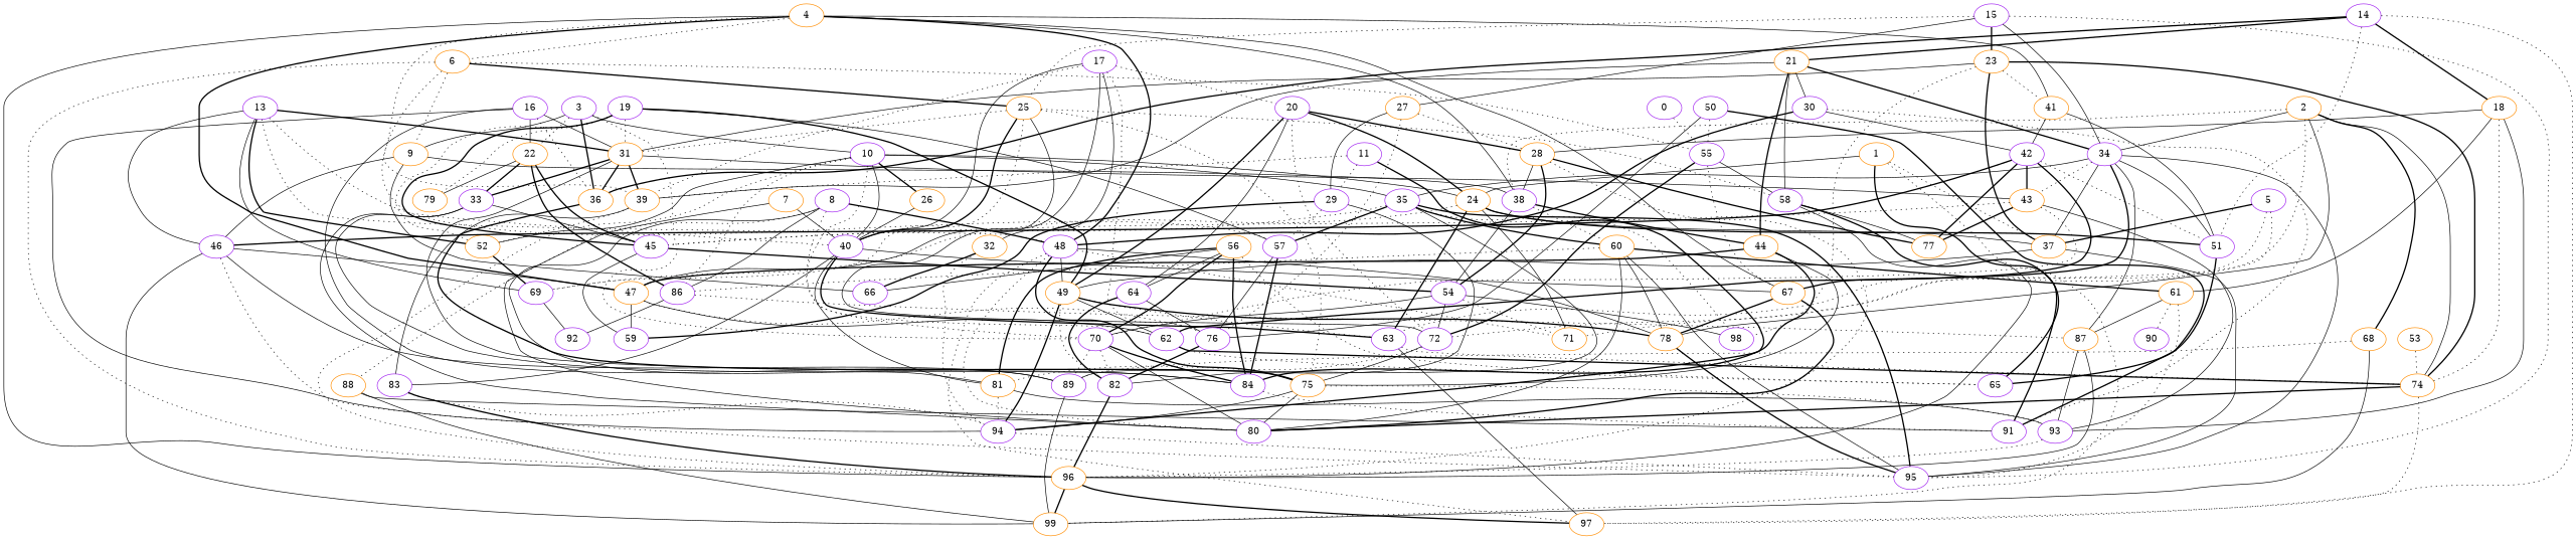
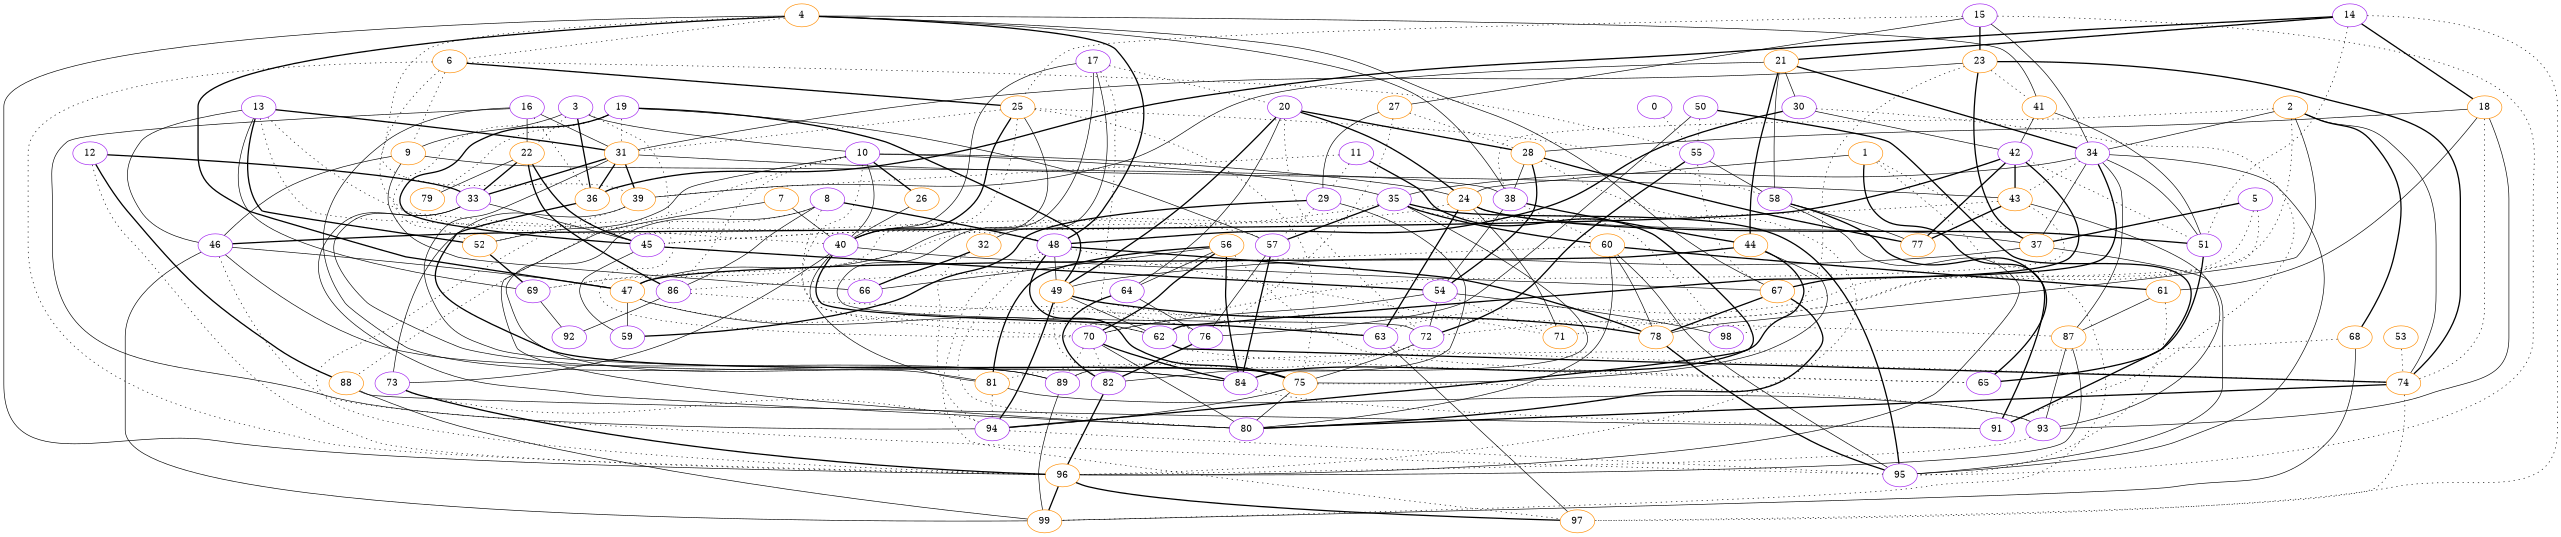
  strict graph {
    node [color=purple]
    edge [is_available=True prob=1.0 style=solid]
    0
    55
    72
    67 [color=darkorange]
    58
    1 [color=darkorange]
    24 [color=darkorange]
    37 [color=darkorange]
    65
    99 [color=darkorange]
    63
    71 [color=darkorange]
    69
    51
    95
    49 [color=darkorange]
    2 [color=darkorange]
    34
    38
    68 [color=darkorange]
    74 [color=darkorange]
    78 [color=darkorange]
    35
    43 [color=darkorange]
    87 [color=darkorange]
    44 [color=darkorange]
    54
    60 [color=darkorange]
    89
    81 [color=darkorange]
    75 [color=darkorange]
    80
    97 [color=darkorange]
    9 [color=darkorange]
    3
    10
    22 [color=darkorange]
    36 [color=darkorange]
    70
    46
    66
    96 [color=darkorange]
    40
    86
    26 [color=darkorange]
    52 [color=darkorange]
    33
    45
    79 [color=darkorange]
    82
    84
    4 [color=darkorange]
    6 [color=darkorange]
    41 [color=darkorange]
    47 [color=darkorange]
    48
    39 [color=darkorange]
    25 [color=darkorange]
    42
    62
    76
    59
    5
    31 [color=darkorange]
-   83
+   83 [label=73]
    7 [color=darkorange]
    8
    88 [color=darkorange]
    94
    93
    92
    91
    57
    98
    11
    29
+   12
    13
    14
    18 [color=darkorange]
    21 [color=darkorange]
    28 [color=darkorange]
    61 [color=darkorange]
    30
    15
    23 [color=darkorange]
    27 [color=darkorange]
    16
    17
    20
    32 [color=darkorange]
    64
    77 [color=darkorange]
-   90
    19
    50
    53 [color=darkorange]
    56 [color=darkorange]
    0 -- 55 [style=dotted]
    55 -- 72 [prob=0.536778638123 style=bold]
    55 -- 67 [prob=0.320570489165 style=dotted]
    55 -- 58 [prob=0.76864364699]
    72 -- 81 [prob=0.461362859088 style=dotted]
    72 -- 75 [prob=0.208977354508]
    67 -- 78 [prob=0.607306833396 style=bold]
    67 -- 80 [prob=0.533987679758 style=bold]
    58 -- 96 [prob=0.0400489925116]
    58 -- 91 [prob=0.142091877448 style=bold]
    58 -- 77
    1 -- 24 [prob=0.136921612542]
    1 -- 37 [prob=0.86422540453 style=dotted]
    1 -- 65 [prob=0.863105684331 style=bold]
    1 -- 99 [prob=0.791209154608 style=dotted]
    24 -- 37 [prob=0.539238702591]
    24 -- 63 [prob=0.555895261176 style=bold]
    24 -- 71
    24 -- 69 [prob=0.818336216033 style=dotted]
    24 -- 51 [prob=0.490830928771 style=bold]
    37 -- 95 [prob=0.152250360594]
    37 -- 49 [prob=0.0380284244804]
    63 -- 74 [style=dotted]
    63 -- 97 [prob=0.720254190967]
    69 -- 92 [prob=0.349632153305]
    51 -- 65 [prob=0.557004178698 style=bold]
    49 -- 63 [prob=0.30572026444 style=dotted]
    49 -- 78 [prob=0.744114240381 style=bold]
    49 -- 82 [prob=0.759638444733 style=dotted]
    49 -- 62 [prob=0.468571781423]
    49 -- 94 [style=bold]
    2 -- 72 [prob=0.0533973260992 style=dotted]
    2 -- 34 [prob=0.653628062929]
    2 -- 38 [prob=0.482105579315 style=dotted]
    2 -- 68 [prob=0.655922387925 style=bold]
    2 -- 74
    2 -- 78 [prob=0.882527030035]
    34 -- 67 [style=bold]
    34 -- 37 [prob=0.700550319813]
    34 -- 51 [prob=0.205979513514]
    34 -- 95 [prob=0.799214327599]
    34 -- 35 [prob=0.641174302155]
    34 -- 43 [prob=0.880894792163 style=dotted]
    34 -- 87 [prob=0.118106098653]
    38 -- 44 [style=bold]
    38 -- 54 [prob=0.570719235014]
    38 -- 60 [prob=0.372972514653 style=dotted]
    68 -- 99 [prob=0.104500891015]
    68 -- 89 [prob=0.702031998275 style=dotted]
    74 -- 80 [prob=0.527179958664 style=bold]
    74 -- 97 [style=dotted]
    78 -- 95 [style=bold]
    35 -- 95 [style=bold]
    35 -- 60 [style=bold]
    35 -- 89 [prob=0.69822620508]
    35 -- 45 [prob=0.0894135801413 style=dotted]
    35 -- 57 [prob=0.986807319862 style=bold]
    35 -- 98 [prob=0.138232495366 style=dotted]
    43 -- 70 [style=dotted]
    43 -- 45 [prob=0.420244288156 style=dotted]
    43 -- 93 [prob=0.389285961858]
    43 -- 77 [style=bold]
    87 -- 96 [prob=0.822036013962]
    87 -- 93 [prob=0.907998208661]
    44 -- 75 [prob=0.0562235892113]
    44 -- 84 [prob=0.947428513928 style=bold]
    44 -- 47 [prob=0.889226908857 style=bold]
    54 -- 72
    54 -- 71 [style=dotted]
    54 -- 70 [prob=0.624278615682]
    54 -- 98 [prob=0.627244200838]
    60 -- 95 [prob=0.373638644202]
    60 -- 78 [prob=0.127762231201]
    60 -- 80 [prob=0.60039359671]
    60 -- 86 [style=dotted]
    60 -- 61 [style=bold]
    89 -- 99 [prob=0.883720333999]
    81 -- 94 [style=dotted]
    81 -- 93 [prob=0.697476695918]
    75 -- 80 [prob=0.992395940994]
    75 -- 94
    75 -- 93 [prob=0.178542469806 style=dotted]
    9 -- 38 [prob=0.883459881983]
    9 -- 46 [prob=0.799802440791]
    9 -- 66 [prob=0.256844185067]
    3 -- 9 [prob=0.969235686064]
    3 -- 10 [prob=0.714349645657]
    3 -- 22 [prob=0.671235293769 style=dotted]
    3 -- 36 [style=bold]
    3 -- 70 [prob=0.559836361163 style=dotted]
    10 -- 24 [prob=0.86100384178]
    10 -- 35
    10 -- 70 [prob=0.706229002368 style=dotted]
    10 -- 96 [prob=0.371956293461 style=dotted]
    10 -- 40 [prob=0.412846530351]
    10 -- 86 [prob=0.297687461138 style=dotted]
    10 -- 26 [style=bold]
    10 -- 52 [prob=0.614947478362]
    22 -- 86 [style=bold]
    22 -- 33 [style=bold]
    22 -- 45 [prob=0.235987342587 style=bold]
    22 -- 79 [prob=0.791871288691]
    36 -- 75 [style=bold]
    70 -- 89 [prob=0.106754038534 style=dotted]
    70 -- 80 [prob=0.782093626843]
    70 -- 82 [prob=0.426733203352 style=dotted]
    70 -- 84 [prob=0.40197614393 style=bold]
    46 -- 99 [prob=0.39488768171]
    46 -- 95 [prob=0.416789311204 style=dotted]
    46 -- 89
    46 -- 47 [prob=0.763270517755]
    96 -- 99 [prob=0.801003182647 style=bold]
    96 -- 97 [style=bold]
    40 -- 67 [prob=0.19271125825]
    40 -- 63 [style=bold]
    40 -- 81 [prob=0.788979636268]
    40 -- 83
    86 -- 87 [prob=0.313092390287 style=dotted]
    86 -- 92
    26 -- 40 [prob=0.135775400312]
    52 -- 69 [style=bold]
    33 -- 80 [prob=0.568814909499]
    33 -- 45 [prob=0.606017782488]
    33 -- 84 [prob=0.554743704187]
    45 -- 54 [prob=0.647386682867 style=bold]
    45 -- 59 [prob=0.059448484472]
    82 -- 96 [prob=0.932312998466 style=bold]
    84 -- 91 [prob=0.495052684872 style=dotted]
    4 -- 67 [prob=0.860416094319]
    4 -- 38
    4 -- 96 [prob=0.150507121547]
    4 -- 6 [prob=0.598865224564 style=dotted]
    4 -- 41 [prob=0.809719691215]
    4 -- 47 [style=bold]
    4 -- 48 [prob=0.644985340578 style=bold]
    4 -- 39 [prob=0.150394866617 style=dotted]
    6 -- 55 [prob=0.632707404926 style=dotted]
    6 -- 9 [style=dotted]
    6 -- 96 [prob=0.808738060304 style=dotted]
    6 -- 40 [prob=0.541909461163 style=dotted]
    6 -- 25 [style=bold]
    41 -- 51 [prob=0.612185333844]
    41 -- 42
    47 -- 62 [prob=0.841708597012]
    47 -- 76 [prob=0.0445228880317 style=dotted]
    47 -- 59
    48 -- 71 [style=dotted]
    48 -- 49 [prob=0.184589155683]
-   48 -- 78
+   48 -- 78 [style=bold]
    48 -- 75 [prob=0.0702201089786 style=bold]
    48 -- 80 [prob=0.955909499198 style=dotted]
    48 -- 97 [prob=0.376290566845 style=dotted]
    39 -- 52 [style=dotted]
    39 -- 83 [prob=0.858406715713]
    25 -- 58 [prob=0.679966533929 style=dotted]
    25 -- 69 [prob=0.71875413143 style=dotted]
    25 -- 75 [prob=0.351666299468 style=dotted]
    25 -- 40 [prob=0.541482320852 style=bold]
    25 -- 47 [prob=0.207218683142]
    25 -- 31 [prob=0.462386782547 style=dotted]
    42 -- 51 [style=dotted]
    42 -- 43 [prob=0.937037132937 style=bold]
    42 -- 46 [prob=0.771762660943 style=bold]
    42 -- 62 [prob=0.367731945282 style=bold]
    42 -- 77 [prob=0.252636453199 style=bold]
    62 -- 65 [prob=0.897271824595 style=dotted]
    62 -- 74 [prob=0.100109696918 style=bold]
    76 -- 82 [prob=0.109588551554 style=bold]
    5 -- 37 [prob=0.725452312041 style=bold]
    5 -- 63 [prob=0.985883840459 style=dotted]
    5 -- 71 [prob=0.635679380506 style=dotted]
    31 -- 43 [prob=0.405017974908]
    31 -- 36 [style=bold]
    31 -- 33 [prob=0.552137917604 style=bold]
    31 -- 84
    31 -- 39 [prob=0.494814613938 style=bold]
    83 -- 96 [prob=0.263636373929 style=bold]
    83 -- 94 [prob=0.799646719818 style=dotted]
    7 -- 80 [prob=0.918278370877]
    7 -- 40
    8 -- 81 [prob=0.980467575773]
    8 -- 86 [prob=0.0974434215714]
    8 -- 48 [prob=0.670573734774 style=bold]
    8 -- 62 [prob=0.732877756773 style=dotted]
    8 -- 88 [prob=0.980132064039 style=dotted]
    88 -- 99 [prob=0.911162464213]
    88 -- 91
    94 -- 95 [prob=0.650445095876 style=dotted]
    93 -- 96 [prob=0.247182429903 style=dotted]
    57 -- 84 [prob=0.870771466667 style=bold]
    57 -- 76 [prob=0.614736119029]
    11 -- 39 [style=dotted]
    11 -- 94 [prob=0.746496056703 style=bold]
    11 -- 29 [prob=0.473943101544 style=dotted]
    29 -- 82 [prob=0.363557502998]
    29 -- 59 [style=bold]
    29 -- 57 [prob=0.996510885142 style=dotted]
+   12 -- 96 [prob=0.0874185609179 style=dotted]
+   12 -- 33 [prob=0.225910477427 style=bold]
+   12 -- 88 [prob=0.303740291001 style=bold]
    13 -- 69 [prob=0.617046704551]
    13 -- 46 [prob=0.403610305348]
    13 -- 52 [prob=0.233588067736 style=bold]
    13 -- 48 [prob=0.841475148087 style=dotted]
    13 -- 31 [prob=0.631926261308 style=bold]
    13 -- 57 [prob=0.306889382108 style=dotted]
    14 -- 51 [prob=0.676273069182 style=dotted]
    14 -- 97 [prob=0.388204738266 style=dotted]
    14 -- 36 [prob=0.891016120966 style=bold]
    14 -- 18 [prob=0.638891462565 style=bold]
    14 -- 21 [prob=0.903694738979 style=bold]
    18 -- 74 [prob=0.617332637759 style=dotted]
    18 -- 93 [prob=0.332073107068]
    18 -- 28 [prob=0.276403977616]
    18 -- 61 [prob=0.38355058993]
    21 -- 58 [prob=0.237143976431]
    21 -- 34 [style=bold]
    21 -- 44 [prob=0.713461568365 style=bold]
    21 -- 39
    21 -- 30 [prob=0.18603738349]
    28 -- 38 [prob=0.275251724962]
    28 -- 54 [prob=0.66340223409 style=bold]
    28 -- 96 [prob=0.680046782841 style=dotted]
    28 -- 77 [prob=0.215587399606 style=bold]
    61 -- 95 [prob=0.320106143409 style=dotted]
    61 -- 87
-   61 -- 90 [prob=0.953910283036 style=dotted]
    30 -- 48 [prob=0.185977682145 style=bold]
    30 -- 42
    30 -- 91 [style=dotted]
    15 -- 95 [prob=0.89528305888 style=dotted]
    15 -- 34
    15 -- 25 [prob=0.740269414859 style=dotted]
    15 -- 23 [prob=0.0630204325207 style=bold]
    15 -- 27 [prob=0.578706493681]
    23 -- 37 [prob=0.676203796197 style=bold]
    23 -- 74 [prob=0.779332359481 style=bold]
    23 -- 41 [style=dotted]
    23 -- 31
    23 -- 98 [prob=0.710320684575 style=dotted]
    27 -- 76 [prob=0.0394075033624 style=dotted]
    27 -- 29
    27 -- 28 [prob=0.919603837038 style=dotted]
    16 -- 89
    16 -- 22 [prob=0.648781785309]
    16 -- 36 [prob=0.248675729833 style=dotted]
    16 -- 31 [prob=0.186830847859]
    16 -- 94 [prob=0.424775624409]
    17 -- 72 [prob=0.855201961626]
    17 -- 40 [prob=0.880760625167]
-   17 -- 39 [prob=0.688272722374 style=dotted]
    17 -- 76 [prob=0.282758187094 style=dotted]
    17 -- 20 [prob=0.358251716838 style=dotted]
    17 -- 32 [prob=0.66189133936]
    20 -- 72 [prob=0.91739352528 style=dotted]
    20 -- 24 [prob=0.792840010923 style=bold]
    20 -- 49 [prob=0.354801405016 style=bold]
    20 -- 28 [prob=0.623079951985 style=bold]
    20 -- 64
    32 -- 66 [prob=0.0934753529181 style=bold]
    32 -- 94 [prob=0.510674090664 style=dotted]
    64 -- 82 [style=bold]
    64 -- 76 [prob=0.907452282954]
    19 -- 49 [style=bold]
    19 -- 52 [prob=0.568569195239 style=dotted]
    19 -- 45 [prob=0.8983304478 style=bold]
    19 -- 79 [prob=0.0269103352249 style=dotted]
    19 -- 31 [prob=0.655780160057 style=dotted]
    19 -- 57 [prob=0.134408082449]
    50 -- 55 [prob=0.31281141148 style=dotted]
    50 -- 76 [prob=0.981673932581]
    50 -- 91 [prob=0.385423076895 style=bold]
    53 -- 74 [prob=0.936983938689 style=dotted]
    56 -- 65 [style=dotted]
    56 -- 81 [prob=0.525869195102 style=bold]
    56 -- 70 [prob=0.337756400784 style=bold]
    56 -- 66
    56 -- 84 [prob=0.880445086701 style=bold]
    56 -- 64
  }
